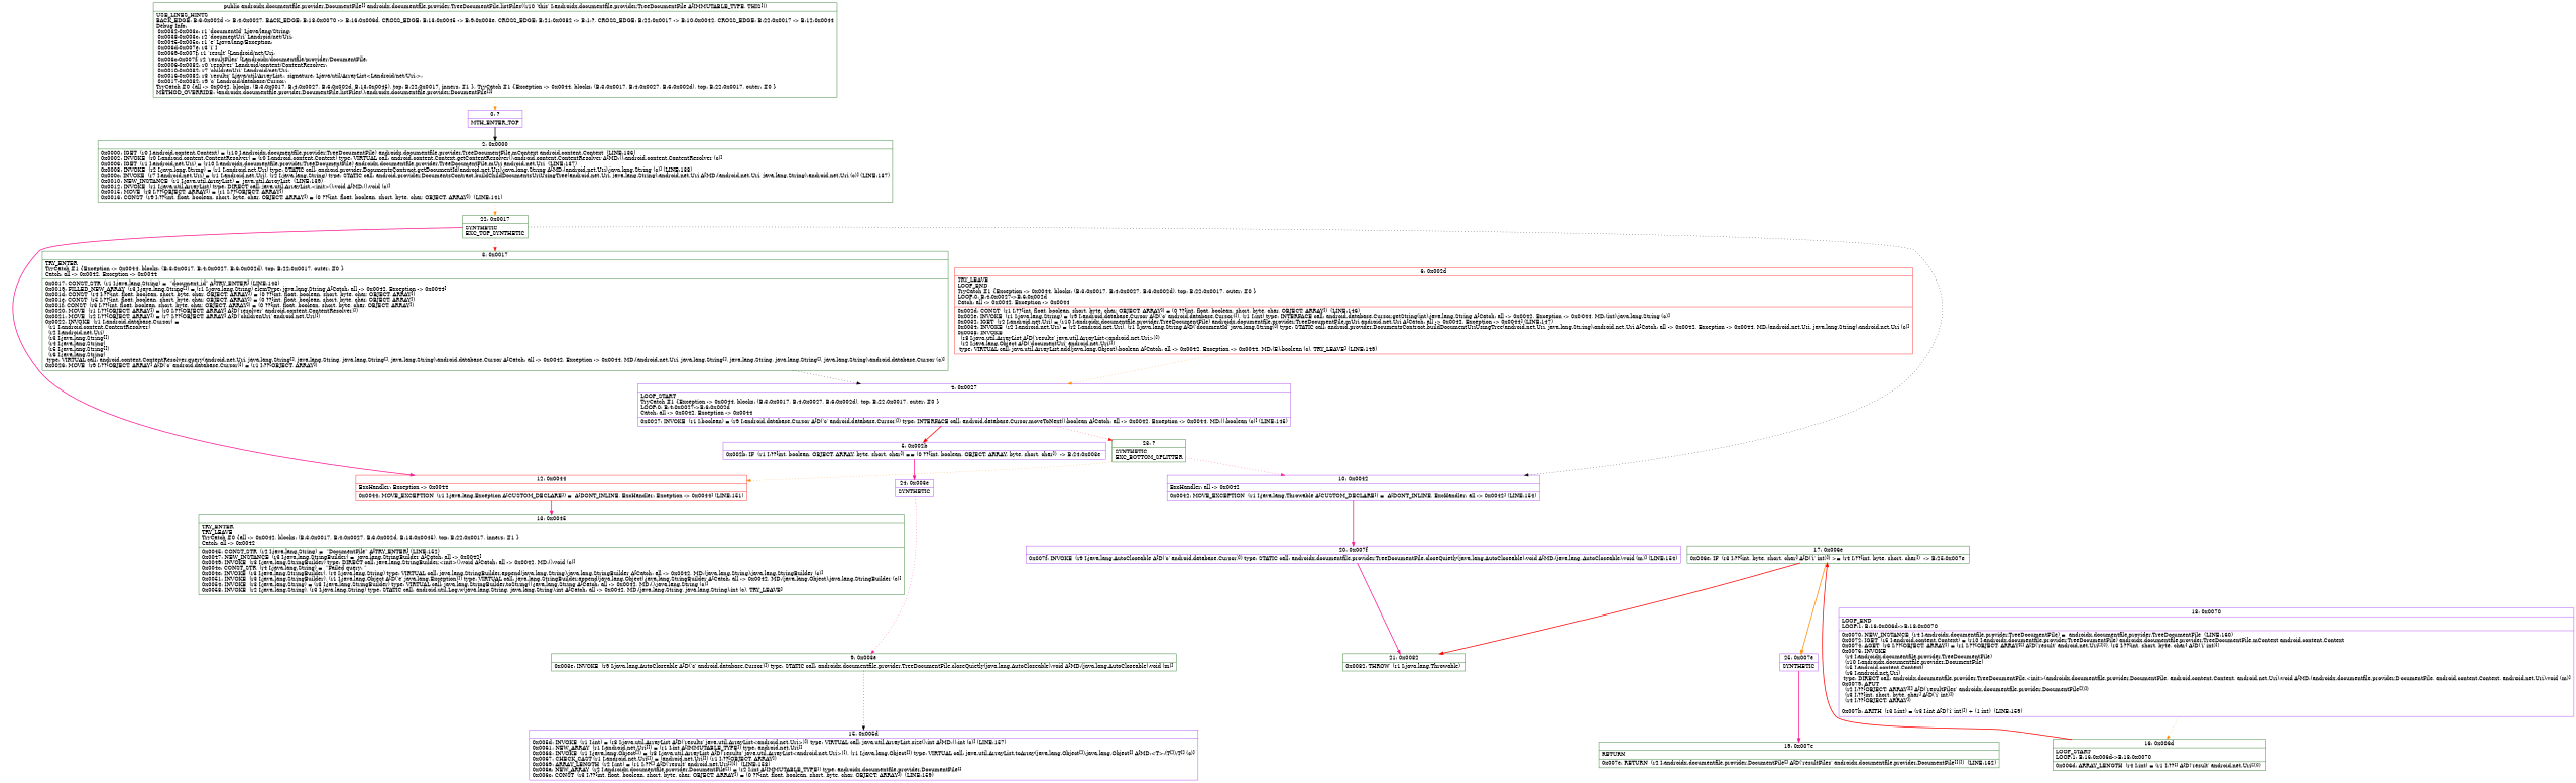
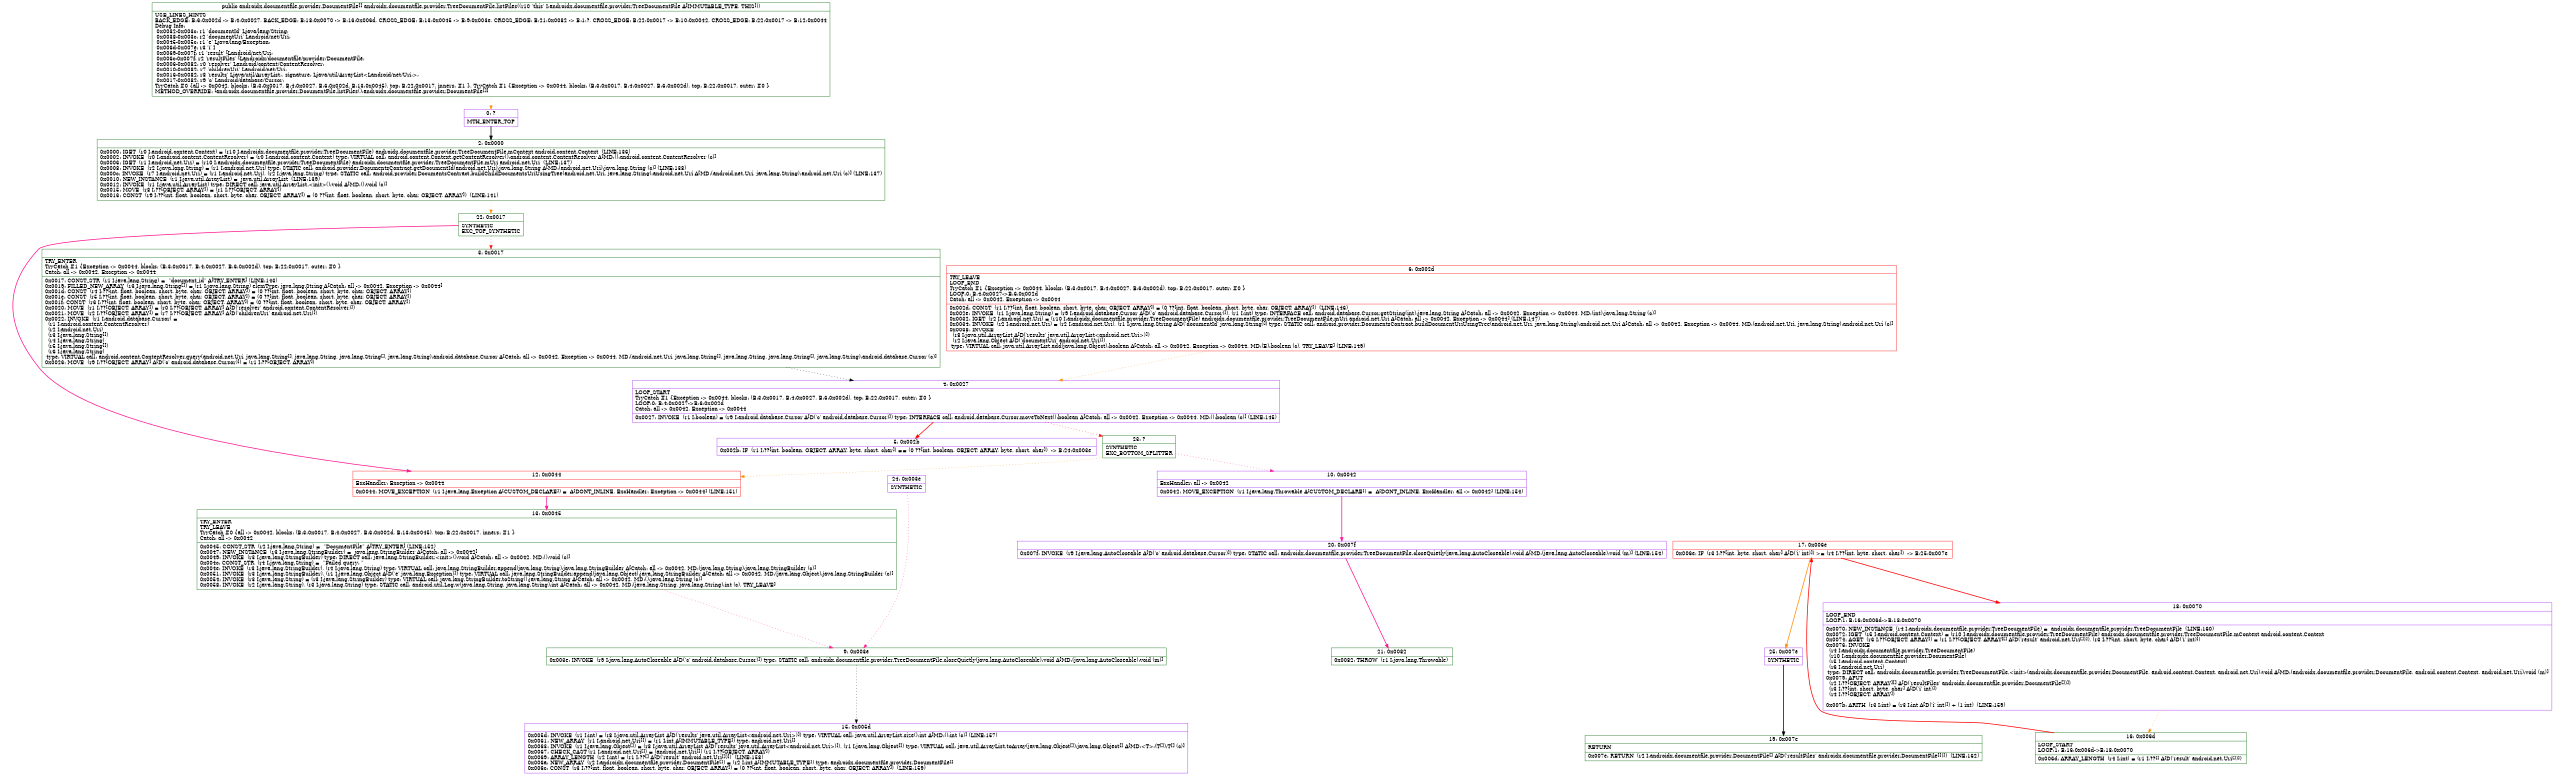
  digraph {
    node [color=darkgreen shape=record]
    edge [color=deeppink style=dotted]
    n1 [color=purple label="{0\:\ ?|MTH_ENTER_TOP\l}"]
    n2 [label="{2\:\ 0x0000|0x0000: IGET  (r0 I:android.content.Context) = (r10 I:androidx.documentfile.provider.TreeDocumentFile) androidx.documentfile.provider.TreeDocumentFile.mContext android.content.Context  (LINE:136)\l0x0002: INVOKE  (r0 I:android.content.ContentResolver) = (r0 I:android.content.Context) type: VIRTUAL call: android.content.Context.getContentResolver():android.content.ContentResolver A[MD:():android.content.ContentResolver (c)]\l0x0006: IGET  (r1 I:android.net.Uri) = (r10 I:androidx.documentfile.provider.TreeDocumentFile) androidx.documentfile.provider.TreeDocumentFile.mUri android.net.Uri  (LINE:137)\l0x0008: INVOKE  (r2 I:java.lang.String) = (r1 I:android.net.Uri) type: STATIC call: android.provider.DocumentsContract.getDocumentId(android.net.Uri):java.lang.String A[MD:(android.net.Uri):java.lang.String (c)] (LINE:138)\l0x000c: INVOKE  (r7 I:android.net.Uri) = (r1 I:android.net.Uri), (r2 I:java.lang.String) type: STATIC call: android.provider.DocumentsContract.buildChildDocumentsUriUsingTree(android.net.Uri, java.lang.String):android.net.Uri A[MD:(android.net.Uri, java.lang.String):android.net.Uri (c)] (LINE:137)\l0x0010: NEW_INSTANCE  (r1 I:java.util.ArrayList) =  java.util.ArrayList  (LINE:139)\l0x0012: INVOKE  (r1 I:java.util.ArrayList) type: DIRECT call: java.util.ArrayList.\<init\>():void A[MD:():void (c)]\l0x0015: MOVE  (r8 I:??[OBJECT, ARRAY]) = (r1 I:??[OBJECT, ARRAY]) \l0x0016: CONST  (r9 I:??[int, float, boolean, short, byte, char, OBJECT, ARRAY]) = (0 ??[int, float, boolean, short, byte, char, OBJECT, ARRAY])  (LINE:141)\l}"]
    n3 [label="{22\:\ 0x0017|SYNTHETIC\lEXC_TOP_SYNTHETIC\l}"]
    n4 [label="{3\:\ 0x0017|TRY_ENTER\lTryCatch #1 \{Exception \-\> 0x0044, blocks: (B:3:0x0017, B:4:0x0027, B:6:0x002d), top: B:22:0x0017, outer: #0 \}\lCatch: all \-\> 0x0042, Exception \-\> 0x0044\l|0x0017: CONST_STR  (r1 I:java.lang.String) =  \"document_id\" A[TRY_ENTER] (LINE:143)\l0x0019: FILLED_NEW_ARRAY  (r3 I:java.lang.String[]) = (r1 I:java.lang.String) elemType: java.lang.String A[Catch: all \-\> 0x0042, Exception \-\> 0x0044]\l0x001d: CONST  (r4 I:??[int, float, boolean, short, byte, char, OBJECT, ARRAY]) = (0 ??[int, float, boolean, short, byte, char, OBJECT, ARRAY]) \l0x001e: CONST  (r5 I:??[int, float, boolean, short, byte, char, OBJECT, ARRAY]) = (0 ??[int, float, boolean, short, byte, char, OBJECT, ARRAY]) \l0x001f: CONST  (r6 I:??[int, float, boolean, short, byte, char, OBJECT, ARRAY]) = (0 ??[int, float, boolean, short, byte, char, OBJECT, ARRAY]) \l0x0020: MOVE  (r1 I:??[OBJECT, ARRAY]) = (r0 I:??[OBJECT, ARRAY] A[D('resolver' android.content.ContentResolver)]) \l0x0021: MOVE  (r2 I:??[OBJECT, ARRAY]) = (r7 I:??[OBJECT, ARRAY] A[D('childrenUri' android.net.Uri)]) \l0x0022: INVOKE  (r1 I:android.database.Cursor) = \l  (r1 I:android.content.ContentResolver)\l  (r2 I:android.net.Uri)\l  (r3 I:java.lang.String[])\l  (r4 I:java.lang.String)\l  (r5 I:java.lang.String[])\l  (r6 I:java.lang.String)\l type: VIRTUAL call: android.content.ContentResolver.query(android.net.Uri, java.lang.String[], java.lang.String, java.lang.String[], java.lang.String):android.database.Cursor A[Catch: all \-\> 0x0042, Exception \-\> 0x0044, MD:(android.net.Uri, java.lang.String[], java.lang.String, java.lang.String[], java.lang.String):android.database.Cursor (c)]\l0x0026: MOVE  (r9 I:??[OBJECT, ARRAY] A[D('c' android.database.Cursor)]) = (r1 I:??[OBJECT, ARRAY]) \l}"]
    n5 [color=purple label="{10\:\ 0x0042|ExcHandler: all \-\> 0x0042\l|0x0042: MOVE_EXCEPTION  (r1 I:java.lang.Throwable A[CUSTOM_DECLARE]) =  A[DONT_INLINE, ExcHandler: all \-\> 0x0042] (LINE:154)\l}"]
    n6 [color=red label="{12\:\ 0x0044|ExcHandler: Exception \-\> 0x0044\l|0x0044: MOVE_EXCEPTION  (r1 I:java.lang.Exception A[CUSTOM_DECLARE]) =  A[DONT_INLINE, ExcHandler: Exception \-\> 0x0044] (LINE:151)\l}"]
    n7 [color=purple label="{4\:\ 0x0027|LOOP_START\lTryCatch #1 \{Exception \-\> 0x0044, blocks: (B:3:0x0017, B:4:0x0027, B:6:0x002d), top: B:22:0x0017, outer: #0 \}\lLOOP:0: B:4:0x0027\-\>B:6:0x002d\lCatch: all \-\> 0x0042, Exception \-\> 0x0044\l|0x0027: INVOKE  (r1 I:boolean) = (r9 I:android.database.Cursor A[D('c' android.database.Cursor)]) type: INTERFACE call: android.database.Cursor.moveToNext():boolean A[Catch: all \-\> 0x0042, Exception \-\> 0x0044, MD:():boolean (c)] (LINE:145)\l}"]
    n8 [color=purple label="{20\:\ 0x007f|0x007f: INVOKE  (r9 I:java.lang.AutoCloseable A[D('c' android.database.Cursor)]) type: STATIC call: androidx.documentfile.provider.TreeDocumentFile.closeQuietly(java.lang.AutoCloseable):void A[MD:(java.lang.AutoCloseable):void (m)] (LINE:154)\l}"]
    n9 [label="{13\:\ 0x0045|TRY_ENTER\lTRY_LEAVE\lTryCatch #0 \{all \-\> 0x0042, blocks: (B:3:0x0017, B:4:0x0027, B:6:0x002d, B:13:0x0045), top: B:22:0x0017, inners: #1 \}\lCatch: all \-\> 0x0042\l|0x0045: CONST_STR  (r2 I:java.lang.String) =  \"DocumentFile\" A[TRY_ENTER] (LINE:152)\l0x0047: NEW_INSTANCE  (r3 I:java.lang.StringBuilder) =  java.lang.StringBuilder A[Catch: all \-\> 0x0042]\l0x0049: INVOKE  (r3 I:java.lang.StringBuilder) type: DIRECT call: java.lang.StringBuilder.\<init\>():void A[Catch: all \-\> 0x0042, MD:():void (c)]\l0x004c: CONST_STR  (r4 I:java.lang.String) =  \"Failed query: \" \l0x004e: INVOKE  (r3 I:java.lang.StringBuilder), (r4 I:java.lang.String) type: VIRTUAL call: java.lang.StringBuilder.append(java.lang.String):java.lang.StringBuilder A[Catch: all \-\> 0x0042, MD:(java.lang.String):java.lang.StringBuilder (c)]\l0x0051: INVOKE  (r3 I:java.lang.StringBuilder), (r1 I:java.lang.Object A[D('e' java.lang.Exception)]) type: VIRTUAL call: java.lang.StringBuilder.append(java.lang.Object):java.lang.StringBuilder A[Catch: all \-\> 0x0042, MD:(java.lang.Object):java.lang.StringBuilder (c)]\l0x0054: INVOKE  (r3 I:java.lang.String) = (r3 I:java.lang.StringBuilder) type: VIRTUAL call: java.lang.StringBuilder.toString():java.lang.String A[Catch: all \-\> 0x0042, MD:():java.lang.String (c)]\l0x0058: INVOKE  (r2 I:java.lang.String), (r3 I:java.lang.String) type: STATIC call: android.util.Log.w(java.lang.String, java.lang.String):int A[Catch: all \-\> 0x0042, MD:(java.lang.String, java.lang.String):int (c), TRY_LEAVE]\l}"]
    n10 [color=purple label="{5\:\ 0x002b|0x002b: IF  (r1 I:??[int, boolean, OBJECT, ARRAY, byte, short, char]) == (0 ??[int, boolean, OBJECT, ARRAY, byte, short, char])  \-\> B:24:0x003e \l}"]
    n11 [label="{23\:\ ?|SYNTHETIC\lEXC_BOTTOM_SPLITTER\l}"]
    n12 [color=purple label="{24\:\ 0x003e|SYNTHETIC\l}"]
    n13 [color=red label="{6\:\ 0x002d|TRY_LEAVE\lLOOP_END\lTryCatch #1 \{Exception \-\> 0x0044, blocks: (B:3:0x0017, B:4:0x0027, B:6:0x002d), top: B:22:0x0017, outer: #0 \}\lLOOP:0: B:4:0x0027\-\>B:6:0x002d\lCatch: all \-\> 0x0042, Exception \-\> 0x0044\l|0x002d: CONST  (r1 I:??[int, float, boolean, short, byte, char, OBJECT, ARRAY]) = (0 ??[int, float, boolean, short, byte, char, OBJECT, ARRAY])  (LINE:146)\l0x002e: INVOKE  (r1 I:java.lang.String) = (r9 I:android.database.Cursor A[D('c' android.database.Cursor)]), (r1 I:int) type: INTERFACE call: android.database.Cursor.getString(int):java.lang.String A[Catch: all \-\> 0x0042, Exception \-\> 0x0044, MD:(int):java.lang.String (c)]\l0x0032: IGET  (r2 I:android.net.Uri) = (r10 I:androidx.documentfile.provider.TreeDocumentFile) androidx.documentfile.provider.TreeDocumentFile.mUri android.net.Uri A[Catch: all \-\> 0x0042, Exception \-\> 0x0044] (LINE:147)\l0x0034: INVOKE  (r2 I:android.net.Uri) = (r2 I:android.net.Uri), (r1 I:java.lang.String A[D('documentId' java.lang.String)]) type: STATIC call: android.provider.DocumentsContract.buildDocumentUriUsingTree(android.net.Uri, java.lang.String):android.net.Uri A[Catch: all \-\> 0x0042, Exception \-\> 0x0044, MD:(android.net.Uri, java.lang.String):android.net.Uri (c)]\l0x0038: INVOKE  \l  (r8 I:java.util.ArrayList A[D('results' java.util.ArrayList\<android.net.Uri\>)])\l  (r2 I:java.lang.Object A[D('documentUri' android.net.Uri)])\l type: VIRTUAL call: java.util.ArrayList.add(java.lang.Object):boolean A[Catch: all \-\> 0x0042, Exception \-\> 0x0044, MD:(E):boolean (c), TRY_LEAVE] (LINE:149)\l}"]
    n14 [label="{9\:\ 0x003e|0x003e: INVOKE  (r9 I:java.lang.AutoCloseable A[D('c' android.database.Cursor)]) type: STATIC call: androidx.documentfile.provider.TreeDocumentFile.closeQuietly(java.lang.AutoCloseable):void A[MD:(java.lang.AutoCloseable):void (m)]\l}"]
    n15 [color=purple label="{15\:\ 0x005d|0x005d: INVOKE  (r1 I:int) = (r8 I:java.util.ArrayList A[D('results' java.util.ArrayList\<android.net.Uri\>)]) type: VIRTUAL call: java.util.ArrayList.size():int A[MD:():int (c)] (LINE:157)\l0x0061: NEW_ARRAY  (r1 I:android.net.Uri[]) = (r1 I:int A[IMMUTABLE_TYPE]) type: android.net.Uri[] \l0x0063: INVOKE  (r1 I:java.lang.Object[]) = (r8 I:java.util.ArrayList A[D('results' java.util.ArrayList\<android.net.Uri\>)]), (r1 I:java.lang.Object[]) type: VIRTUAL call: java.util.ArrayList.toArray(java.lang.Object[]):java.lang.Object[] A[MD:\<T\>:(T[]):T[] (c)]\l0x0067: CHECK_CAST (r1 I:android.net.Uri[]) = (android.net.Uri[]) (r1 I:??[OBJECT, ARRAY]) \l0x0069: ARRAY_LENGTH  (r2 I:int) = (r1 I:??[] A[D('result' android.net.Uri[])])  (LINE:158)\l0x006a: NEW_ARRAY  (r2 I:androidx.documentfile.provider.DocumentFile[]) = (r2 I:int A[IMMUTABLE_TYPE]) type: androidx.documentfile.provider.DocumentFile[] \l0x006c: CONST  (r3 I:??[int, float, boolean, short, byte, char, OBJECT, ARRAY]) = (0 ??[int, float, boolean, short, byte, char, OBJECT, ARRAY])  (LINE:159)\l}"]
    n16 [label="{16\:\ 0x006d|LOOP_START\lLOOP:1: B:16:0x006d\-\>B:18:0x0070\l|0x006d: ARRAY_LENGTH  (r4 I:int) = (r1 I:??[] A[D('result' android.net.Uri[])]) \l}"]
-   n17 [label="{17\:\ 0x006e|0x006e: IF  (r3 I:??[int, byte, short, char] A[D('i' int)]) \>= (r4 I:??[int, byte, short, char])  \-\> B:25:0x007e \l}"]
+   n17 [color=red label="{17\:\ 0x006e|0x006e: IF  (r3 I:??[int, byte, short, char] A[D('i' int)]) \>= (r4 I:??[int, byte, short, char])  \-\> B:25:0x007e \l}"]
    n18 [color=purple label="{18\:\ 0x0070|LOOP_END\lLOOP:1: B:16:0x006d\-\>B:18:0x0070\l|0x0070: NEW_INSTANCE  (r4 I:androidx.documentfile.provider.TreeDocumentFile) =  androidx.documentfile.provider.TreeDocumentFile  (LINE:160)\l0x0072: IGET  (r5 I:android.content.Context) = (r10 I:androidx.documentfile.provider.TreeDocumentFile) androidx.documentfile.provider.TreeDocumentFile.mContext android.content.Context \l0x0074: AGET  (r6 I:??[OBJECT, ARRAY]) = (r1 I:??[OBJECT, ARRAY][] A[D('result' android.net.Uri[])]), (r3 I:??[int, short, byte, char] A[D('i' int)]) \l0x0076: INVOKE  \l  (r4 I:androidx.documentfile.provider.TreeDocumentFile)\l  (r10 I:androidx.documentfile.provider.DocumentFile)\l  (r5 I:android.content.Context)\l  (r6 I:android.net.Uri)\l type: DIRECT call: androidx.documentfile.provider.TreeDocumentFile.\<init\>(androidx.documentfile.provider.DocumentFile, android.content.Context, android.net.Uri):void A[MD:(androidx.documentfile.provider.DocumentFile, android.content.Context, android.net.Uri):void (m)]\l0x0079: APUT  \l  (r2 I:??[OBJECT, ARRAY][] A[D('resultFiles' androidx.documentfile.provider.DocumentFile[])])\l  (r3 I:??[int, short, byte, char] A[D('i' int)])\l  (r4 I:??[OBJECT, ARRAY])\l \l0x007b: ARITH  (r3 I:int) = (r3 I:int A[D('i' int)]) + (1 int)  (LINE:159)\l}"]
    n19 [color=purple label="{25\:\ 0x007e|SYNTHETIC\l}"]
    n20 [label="{19\:\ 0x007e|RETURN\l|0x007e: RETURN  (r2 I:androidx.documentfile.provider.DocumentFile[] A[D('resultFiles' androidx.documentfile.provider.DocumentFile[])])  (LINE:162)\l}"]
    n21 [label="{21\:\ 0x0082|0x0082: THROW  (r1 I:java.lang.Throwable) \l}"]
    n22 [label="{public androidx.documentfile.provider.DocumentFile[] androidx.documentfile.provider.TreeDocumentFile.listFiles((r10 'this' I:androidx.documentfile.provider.TreeDocumentFile A[IMMUTABLE_TYPE, THIS]))  | USE_LINES_HINTS\lBACK_EDGE: B:6:0x002d \-\> B:4:0x0027, BACK_EDGE: B:18:0x0070 \-\> B:16:0x006d, CROSS_EDGE: B:13:0x0045 \-\> B:9:0x003e, CROSS_EDGE: B:21:0x0082 \-\> B:1:?, CROSS_EDGE: B:22:0x0017 \-\> B:10:0x0042, CROSS_EDGE: B:22:0x0017 \-\> B:12:0x0044\lDebug Info:\l  0x0032\-0x003c: r1 'documentId' Ljava\/lang\/String;\l  0x0038\-0x003c: r2 'documentUri' Landroid\/net\/Uri;\l  0x0045\-0x005c: r1 'e' Ljava\/lang\/Exception;\l  0x006d\-0x007e: r3 'i' I\l  0x0069\-0x007f: r1 'result' [Landroid\/net\/Uri;\l  0x006c\-0x007f: r2 'resultFiles' [Landroidx\/documentfile\/provider\/DocumentFile;\l  0x0006\-0x0082: r0 'resolver' Landroid\/content\/ContentResolver;\l  0x0010\-0x0082: r7 'childrenUri' Landroid\/net\/Uri;\l  0x0016\-0x0082: r8 'results' Ljava\/util\/ArrayList;, signature: Ljava\/util\/ArrayList\<Landroid\/net\/Uri;\>;\l  0x0017\-0x0082: r9 'c' Landroid\/database\/Cursor;\lTryCatch #0 \{all \-\> 0x0042, blocks: (B:3:0x0017, B:4:0x0027, B:6:0x002d, B:13:0x0045), top: B:22:0x0017, inners: #1 \}, TryCatch #1 \{Exception \-\> 0x0044, blocks: (B:3:0x0017, B:4:0x0027, B:6:0x002d), top: B:22:0x0017, outer: #0 \}\lMETHOD_OVERRIDE: [androidx.documentfile.provider.DocumentFile.listFiles():androidx.documentfile.provider.DocumentFile[]]\l}"]
    n1 -> n2 [color=black style=bold]
    n2 -> n3 [color=darkorange]
    n3 -> n4 [color=red]
-   n3 -> n5 [color=black]
    n3 -> n6 [style=bold]
    n4 -> n7 [color=black]
    n5 -> n8 [style=bold]
    n6 -> n9 [style=bold]
    n7 -> n10 [color=red style=bold]
    n7 -> n11 [color=red]
    n8 -> n21 [style=bold]
-   n10 -> n12 [style=bold]
+   n9 -> n14
    n11 -> n5
    n11 -> n6 [color=darkorange]
    n12 -> n14
    n13 -> n7 [color=darkorange]
    n14 -> n15 [color=black]
    n16 -> n17 [color=red style=bold]
-   n17 -> n21 [color=red style=bold]
+   n17 -> n18 [color=red style=bold]
    n17 -> n19 [color=darkorange style=bold]
    n18 -> n16 [color=darkorange]
-   n19 -> n20 [style=bold]
+   n19 -> n20 [color=black style=bold]
    n22 -> n1 [color=darkorange]
  }
